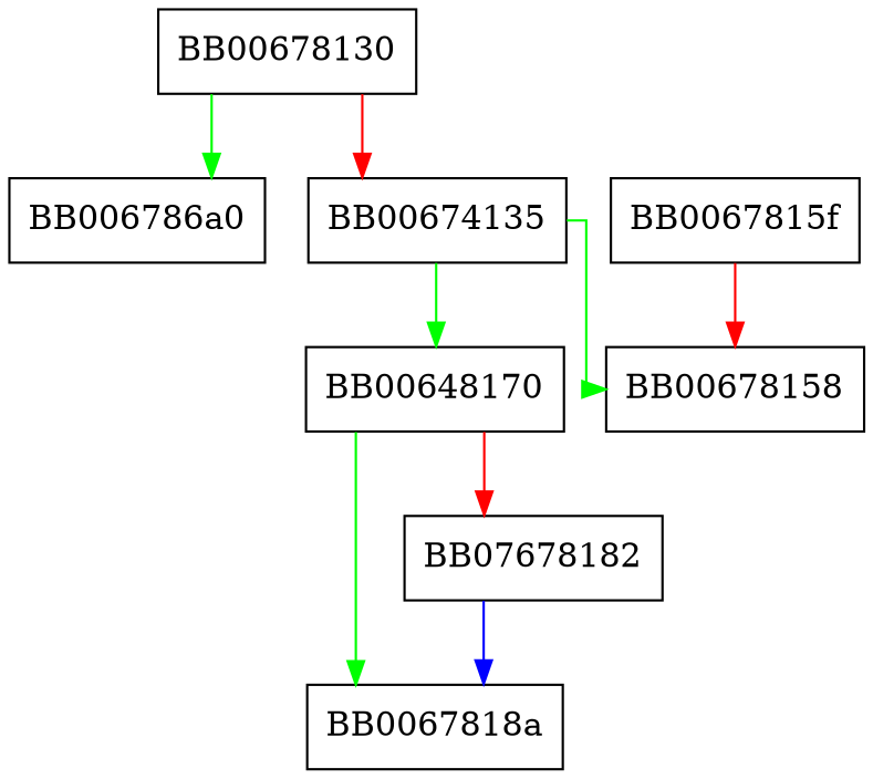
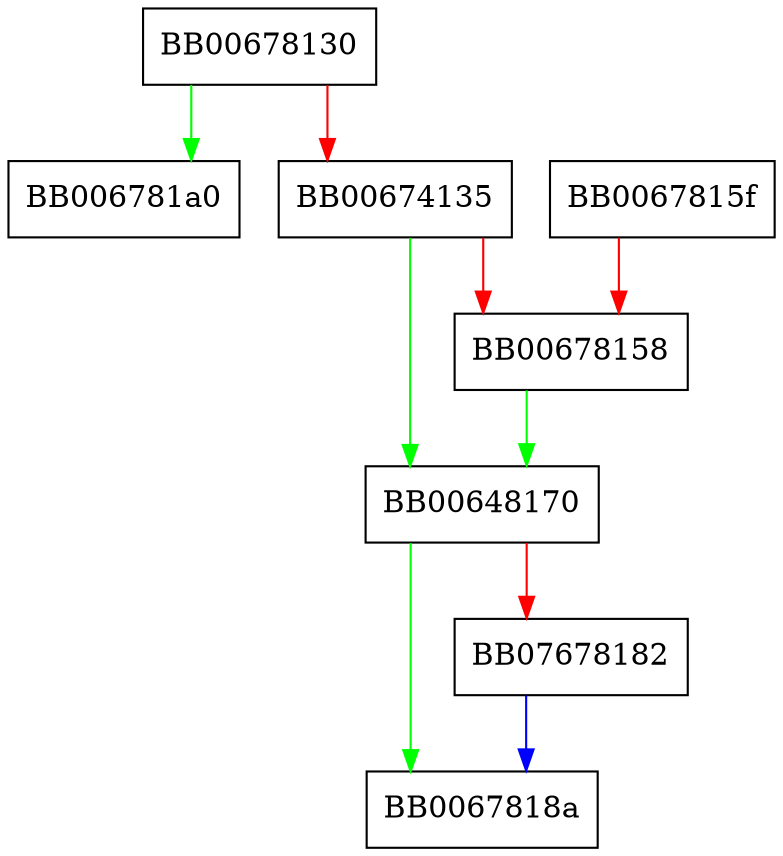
  digraph {
    splines=ortho
    node [shape=box]
    edge [color=green]
    BB00678130
-   BB006781a0 [label=BB006786a0]
+   BB006781a0
    n3 [label=BB00674135]
    n4 [label=BB00648170]
    BB00678158
    BB0067818a
    n7 [label=BB07678182]
    BB0067815f
    BB00678130 -> BB006781a0
    BB00678130 -> n3 [color=red]
    n3 -> n4
-   n3 -> BB00678158
+   n3 -> BB00678158 [color=red]
    n4 -> BB0067818a
    n4 -> n7 [color=red]
+   BB00678158 -> n4
    n7 -> BB0067818a [color=blue]
    BB0067815f -> BB00678158 [color=red]
  }
